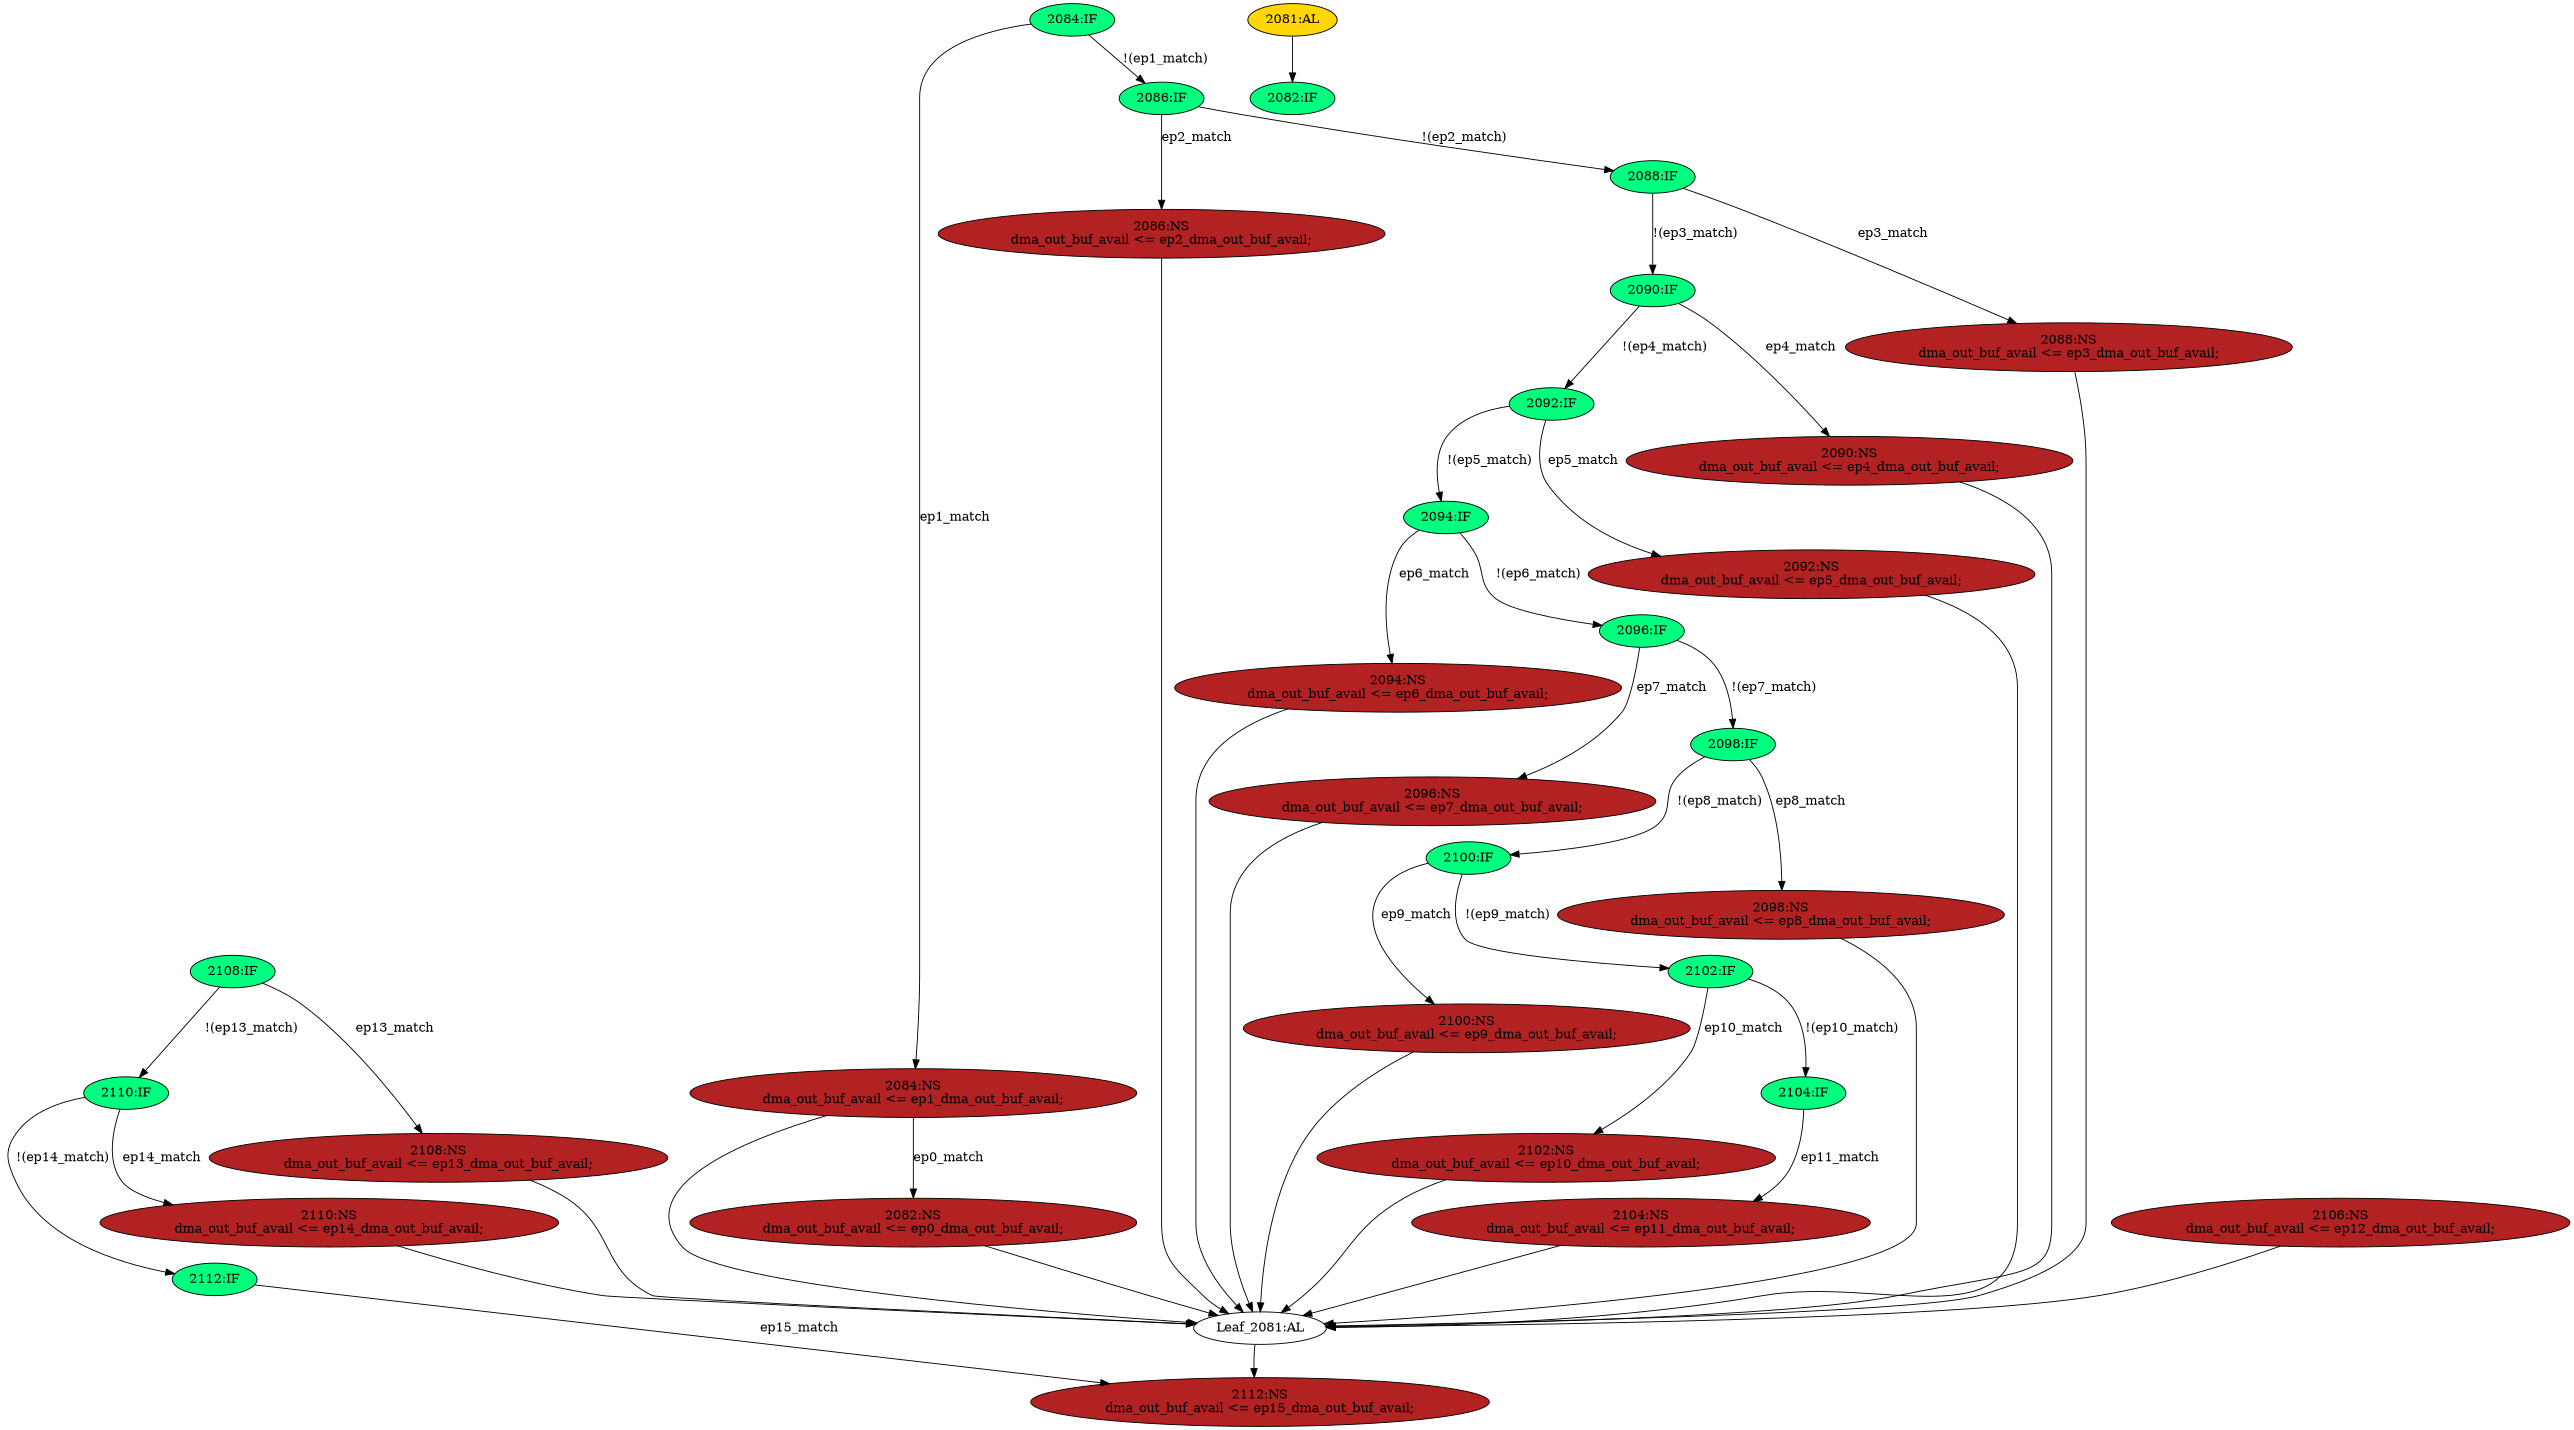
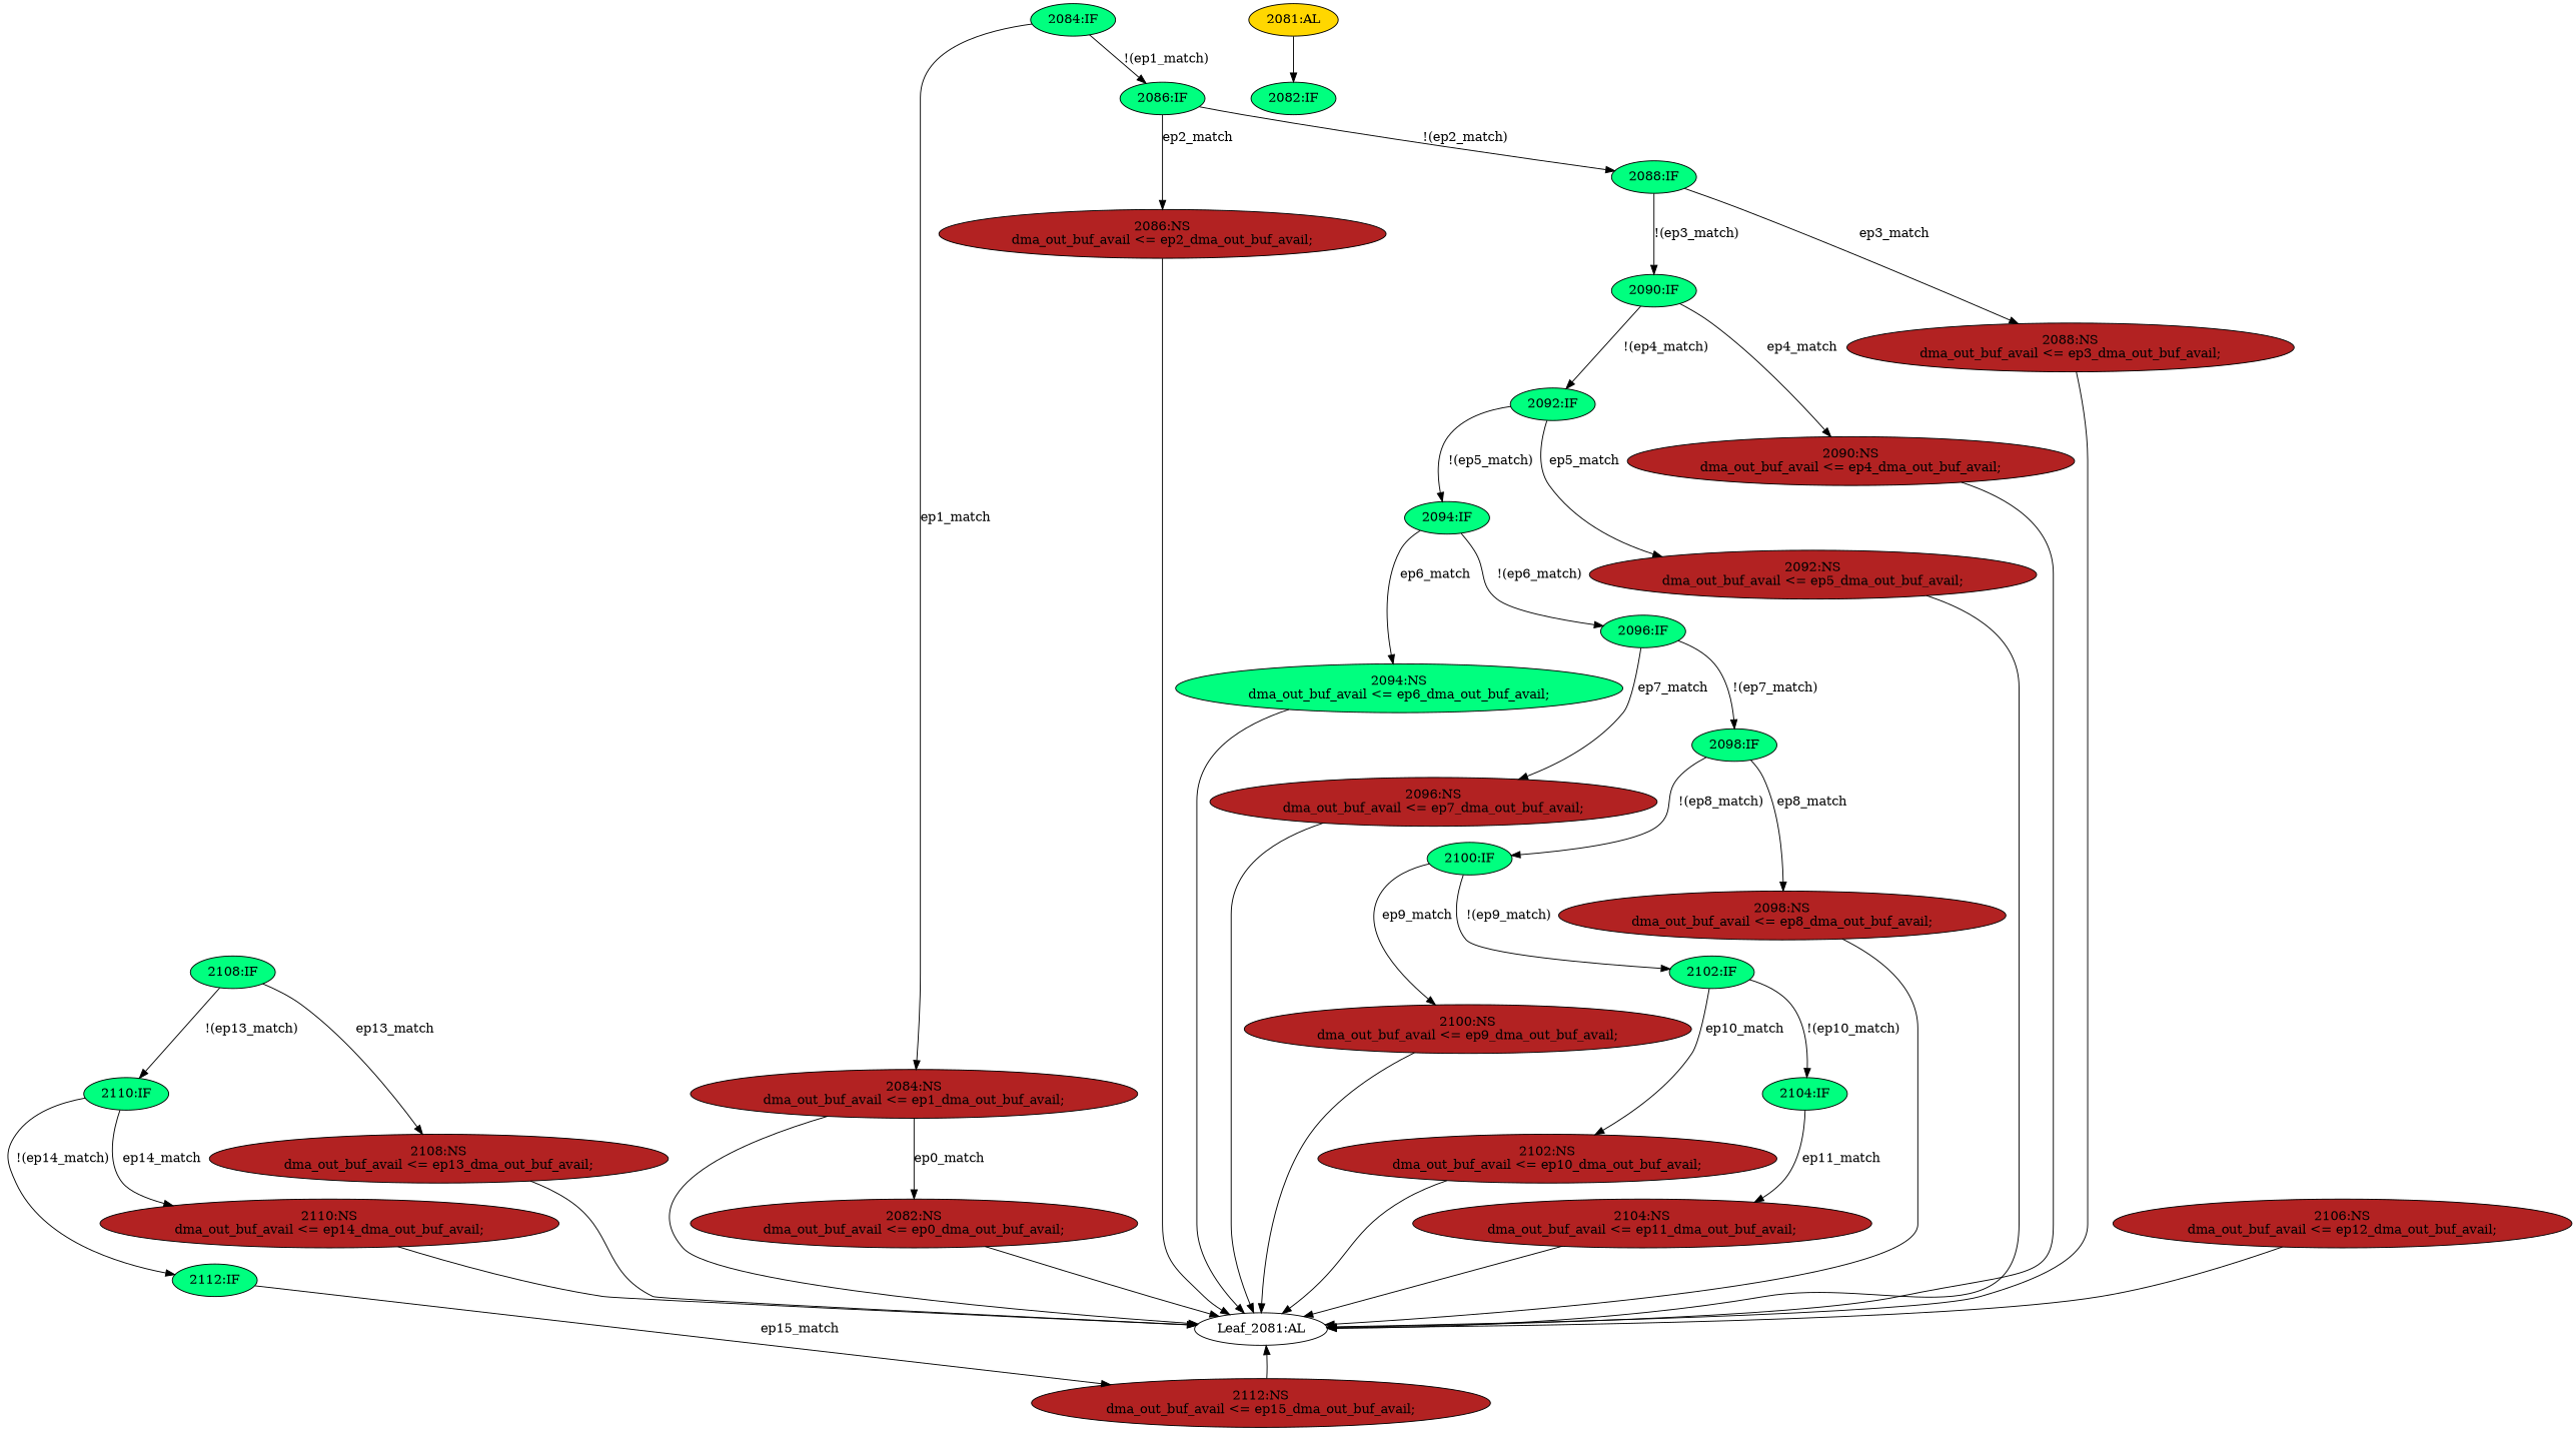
  strict digraph {
    node [fillcolor=firebrick statements="[]" style=filled typ=NonblockingSubstitution]
    edge [cond="[]" lineno=None]
    n1 [ast="<pyverilog.vparser.ast.IfStatement object at 0x7f0a38db24d0>" fillcolor=springgreen label="2092:IF" typ=IfStatement]
    n2 [ast="<pyverilog.vparser.ast.IfStatement object at 0x7f0a38db2510>" fillcolor=springgreen label="2094:IF" typ=IfStatement]
    n3 [ast="<pyverilog.vparser.ast.NonblockingSubstitution object at 0x7f0a38dbcbd0>" label="2092:NS\ndma_out_buf_avail <= ep5_dma_out_buf_avail;" statements="[<pyverilog.vparser.ast.NonblockingSubstitution object at 0x7f0a38dbcbd0>]"]
-   n4 [ast="<pyverilog.vparser.ast.NonblockingSubstitution object at 0x7f0a38dbc9d0>" label="2094:NS\ndma_out_buf_avail <= ep6_dma_out_buf_avail;" statements="[<pyverilog.vparser.ast.NonblockingSubstitution object at 0x7f0a38dbc9d0>]"]
+   n4 [ast="<pyverilog.vparser.ast.NonblockingSubstitution object at 0x7f0a38dbc9d0>" fillcolor=springgreen label="2094:NS\ndma_out_buf_avail <= ep6_dma_out_buf_avail;" statements="[<pyverilog.vparser.ast.NonblockingSubstitution object at 0x7f0a38dbc9d0>]"]
    n5 [ast="<pyverilog.vparser.ast.IfStatement object at 0x7f0a38db2550>" fillcolor=springgreen label="2096:IF" typ=IfStatement]
    n6 [def_var="['dma_out_buf_avail']" label="Leaf_2081:AL" fillcolor="" statements="" style="" typ=""]
    n7 [ast="<pyverilog.vparser.ast.NonblockingSubstitution object at 0x7f0a38dbc7d0>" label="2096:NS\ndma_out_buf_avail <= ep7_dma_out_buf_avail;" statements="[<pyverilog.vparser.ast.NonblockingSubstitution object at 0x7f0a38dbc7d0>]"]
    n8 [ast="<pyverilog.vparser.ast.IfStatement object at 0x7f0a38db2590>" fillcolor=springgreen label="2098:IF" typ=IfStatement]
    n9 [ast="<pyverilog.vparser.ast.NonblockingSubstitution object at 0x7f0a38dbcdd0>" label="2086:NS\ndma_out_buf_avail <= ep2_dma_out_buf_avail;" statements="[<pyverilog.vparser.ast.NonblockingSubstitution object at 0x7f0a38dbcdd0>]"]
    n10 [ast="<pyverilog.vparser.ast.IfStatement object at 0x7f0a38db25d0>" fillcolor=springgreen label="2100:IF" typ=IfStatement]
    n11 [ast="<pyverilog.vparser.ast.NonblockingSubstitution object at 0x7f0a38dbc5d0>" label="2098:NS\ndma_out_buf_avail <= ep8_dma_out_buf_avail;" statements="[<pyverilog.vparser.ast.NonblockingSubstitution object at 0x7f0a38dbc5d0>]"]
    n12 [ast="<pyverilog.vparser.ast.NonblockingSubstitution object at 0x7f0a38dbc3d0>" label="2100:NS\ndma_out_buf_avail <= ep9_dma_out_buf_avail;" statements="[<pyverilog.vparser.ast.NonblockingSubstitution object at 0x7f0a38dbc3d0>]"]
    n13 [ast="<pyverilog.vparser.ast.IfStatement object at 0x7f0a38db2610>" fillcolor=springgreen label="2102:IF" typ=IfStatement]
    n14 [ast="<pyverilog.vparser.ast.NonblockingSubstitution object at 0x7f0a38dbc1d0>" label="2102:NS\ndma_out_buf_avail <= ep10_dma_out_buf_avail;" statements="[<pyverilog.vparser.ast.NonblockingSubstitution object at 0x7f0a38dbc1d0>]"]
    n15 [ast="<pyverilog.vparser.ast.IfStatement object at 0x7f0a38db2650>" fillcolor=springgreen label="2104:IF" typ=IfStatement]
    n16 [ast="<pyverilog.vparser.ast.NonblockingSubstitution object at 0x7f0a38dbcf90>" label="2084:NS\ndma_out_buf_avail <= ep1_dma_out_buf_avail;" statements="[<pyverilog.vparser.ast.NonblockingSubstitution object at 0x7f0a38dbcf90>]"]
    n17 [ast="<pyverilog.vparser.ast.NonblockingSubstitution object at 0x7f0a38dc5750>" label="2082:NS\ndma_out_buf_avail <= ep0_dma_out_buf_avail;" statements="[<pyverilog.vparser.ast.NonblockingSubstitution object at 0x7f0a38dc5750>]"]
    n18 [ast="<pyverilog.vparser.ast.NonblockingSubstitution object at 0x7f0a38db2f90>" label="2104:NS\ndma_out_buf_avail <= ep11_dma_out_buf_avail;" statements="[<pyverilog.vparser.ast.NonblockingSubstitution object at 0x7f0a38db2f90>]"]
    n19 [ast="<pyverilog.vparser.ast.IfStatement object at 0x7f0a38dc5190>" fillcolor=springgreen label="2082:IF" typ=IfStatement]
    n20 [ast="<pyverilog.vparser.ast.IfStatement object at 0x7f0a38dc51d0>" fillcolor=springgreen label="2084:IF" typ=IfStatement]
    n21 [ast="<pyverilog.vparser.ast.IfStatement object at 0x7f0a38dc5210>" fillcolor=springgreen label="2086:IF" typ=IfStatement]
    n22 [ast="<pyverilog.vparser.ast.IfStatement object at 0x7f0a38dc5250>" fillcolor=springgreen label="2088:IF" typ=IfStatement]
    n23 [ast="<pyverilog.vparser.ast.NonblockingSubstitution object at 0x7f0a38db2d90>" label="2106:NS\ndma_out_buf_avail <= ep12_dma_out_buf_avail;" statements="[<pyverilog.vparser.ast.NonblockingSubstitution object at 0x7f0a38db2d90>]"]
    n24 [ast="<pyverilog.vparser.ast.Always object at 0x7f0a38dc5990>" clk_sens=True fillcolor=gold label="2081:AL" sens="['clk']" typ=Always use_var="['ep6_match', 'ep5_dma_out_buf_avail', 'ep2_dma_out_buf_avail', 'ep13_dma_out_buf_avail', 'ep0_match', 'ep9_dma_out_buf_avail', 'ep14_match', 'ep6_dma_out_buf_avail', 'ep15_match', 'ep1_match', 'ep3_match', 'ep4_match', 'ep13_match', 'ep12_match', 'ep14_dma_out_buf_avail', 'ep7_match', 'ep5_match', 'ep11_dma_out_buf_avail', 'ep2_match', 'ep3_dma_out_buf_avail', 'ep1_dma_out_buf_avail', 'ep8_dma_out_buf_avail', 'ep4_dma_out_buf_avail', 'ep9_match', 'ep0_dma_out_buf_avail', 'ep8_match', 'ep15_dma_out_buf_avail', 'ep10_match', 'ep11_match', 'ep12_dma_out_buf_avail', 'ep7_dma_out_buf_avail', 'ep10_dma_out_buf_avail']"]
    n25 [ast="<pyverilog.vparser.ast.IfStatement object at 0x7f0a38db2710>" fillcolor=springgreen label="2110:IF" typ=IfStatement]
    n26 [ast="<pyverilog.vparser.ast.IfStatement object at 0x7f0a38db2750>" fillcolor=springgreen label="2112:IF" typ=IfStatement]
    n27 [ast="<pyverilog.vparser.ast.NonblockingSubstitution object at 0x7f0a38db2990>" label="2110:NS\ndma_out_buf_avail <= ep14_dma_out_buf_avail;" statements="[<pyverilog.vparser.ast.NonblockingSubstitution object at 0x7f0a38db2990>]"]
    n28 [ast="<pyverilog.vparser.ast.NonblockingSubstitution object at 0x7f0a38db2790>" label="2112:NS\ndma_out_buf_avail <= ep15_dma_out_buf_avail;" statements="[<pyverilog.vparser.ast.NonblockingSubstitution object at 0x7f0a38db2790>]"]
    n29 [ast="<pyverilog.vparser.ast.IfStatement object at 0x7f0a38dc5290>" fillcolor=springgreen label="2090:IF" typ=IfStatement]
    n30 [ast="<pyverilog.vparser.ast.NonblockingSubstitution object at 0x7f0a38dc52d0>" label="2090:NS\ndma_out_buf_avail <= ep4_dma_out_buf_avail;" statements="[<pyverilog.vparser.ast.NonblockingSubstitution object at 0x7f0a38dc52d0>]"]
    n31 [ast="<pyverilog.vparser.ast.IfStatement object at 0x7f0a38db26d0>" fillcolor=springgreen label="2108:IF" typ=IfStatement]
    n32 [ast="<pyverilog.vparser.ast.NonblockingSubstitution object at 0x7f0a38db2b90>" label="2108:NS\ndma_out_buf_avail <= ep13_dma_out_buf_avail;" statements="[<pyverilog.vparser.ast.NonblockingSubstitution object at 0x7f0a38db2b90>]"]
    n33 [ast="<pyverilog.vparser.ast.NonblockingSubstitution object at 0x7f0a38dc54d0>" label="2088:NS\ndma_out_buf_avail <= ep3_dma_out_buf_avail;" statements="[<pyverilog.vparser.ast.NonblockingSubstitution object at 0x7f0a38dc54d0>]"]
    n1 -> n2 [cond="['ep5_match']" label="!(ep5_match)" lineno=2092]
    n1 -> n3 [cond="['ep5_match']" label=ep5_match lineno=2092]
    n2 -> n4 [cond="['ep6_match']" label=ep6_match lineno=2094]
    n2 -> n5 [cond="['ep6_match']" label="!(ep6_match)" lineno=2094]
    n3 -> n6
    n4 -> n6
    n5 -> n7 [cond="['ep7_match']" label=ep7_match lineno=2096]
    n5 -> n8 [cond="['ep7_match']" label="!(ep7_match)" lineno=2096]
    n7 -> n6
    n8 -> n10 [cond="['ep8_match']" label="!(ep8_match)" lineno=2098]
    n8 -> n11 [cond="['ep8_match']" label=ep8_match lineno=2098]
    n9 -> n6
    n10 -> n12 [cond="['ep9_match']" label=ep9_match lineno=2100]
    n10 -> n13 [cond="['ep9_match']" label="!(ep9_match)" lineno=2100]
    n11 -> n6
    n12 -> n6
    n13 -> n14 [cond="['ep10_match']" label=ep10_match lineno=2102]
    n13 -> n15 [cond="['ep10_match']" label="!(ep10_match)" lineno=2102]
    n14 -> n6
    n15 -> n18 [cond="['ep11_match']" label=ep11_match lineno=2104]
    n16 -> n6
    n16 -> n17 [cond="['ep0_match']" label=ep0_match lineno=2082]
    n17 -> n6
    n18 -> n6
    n20 -> n16 [cond="['ep1_match']" label=ep1_match lineno=2084]
    n20 -> n21 [cond="['ep1_match']" label="!(ep1_match)" lineno=2084]
    n21 -> n9 [cond="['ep2_match']" label=ep2_match lineno=2086]
    n21 -> n22 [cond="['ep2_match']" label="!(ep2_match)" lineno=2086]
    n22 -> n29 [cond="['ep3_match']" label="!(ep3_match)" lineno=2088]
    n22 -> n33 [cond="['ep3_match']" label=ep3_match lineno=2088]
    n23 -> n6
    n24 -> n19
    n25 -> n26 [cond="['ep14_match']" label="!(ep14_match)" lineno=2110]
    n25 -> n27 [cond="['ep14_match']" label=ep14_match lineno=2110]
    n26 -> n28 [cond="['ep15_match']" label=ep15_match lineno=2112]
    n27 -> n6
-   n6 -> n28
+   n28 -> n6
    n29 -> n1 [cond="['ep4_match']" label="!(ep4_match)" lineno=2090]
    n29 -> n30 [cond="['ep4_match']" label=ep4_match lineno=2090]
    n30 -> n6
    n31 -> n25 [cond="['ep13_match']" label="!(ep13_match)" lineno=2108]
    n31 -> n32 [cond="['ep13_match']" label=ep13_match lineno=2108]
    n32 -> n6
    n33 -> n6
  }
